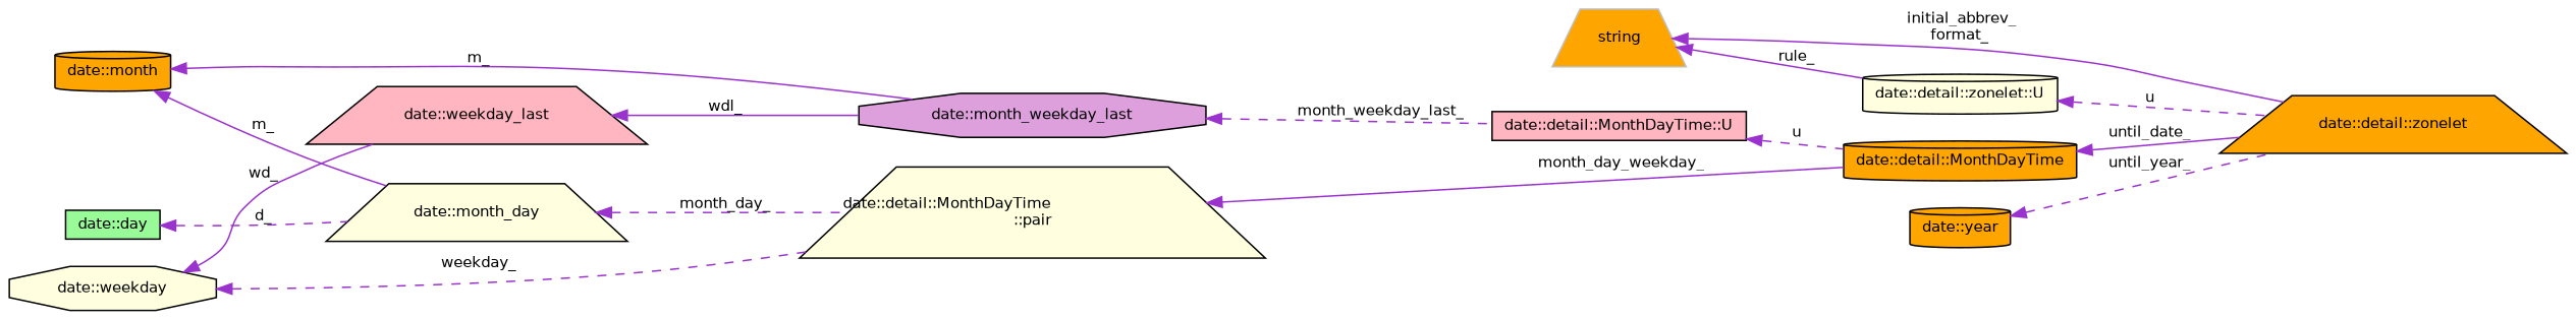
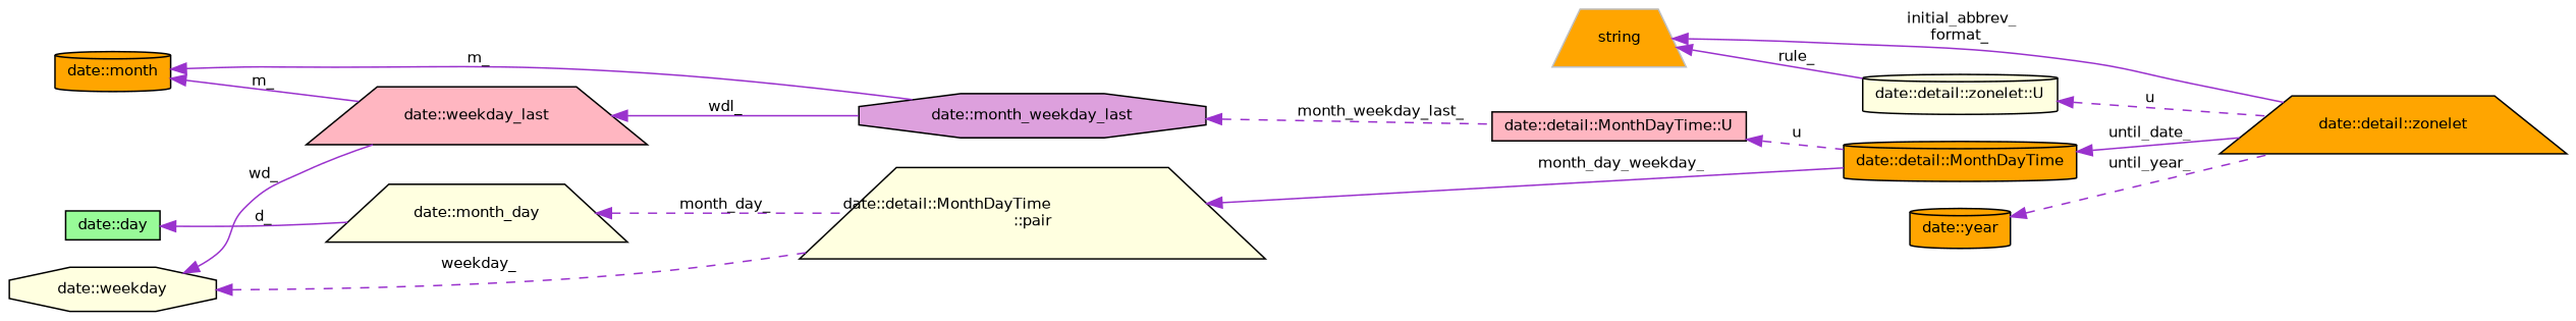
  digraph {
    fontname="DejaVu Sans"
    rankdir=LR
    node [color=black fillcolor=orange fontname="DejaVu Sans" fontsize=10 shape=trapezium style=filled]
    edge [color=darkorchid3 dir=back fontname="DejaVu Sans" fontsize=10 labelfontname=Helvetica labelfontsize=10 style=solid]
    n1 [fontcolor=black height=0.2 label="date::detail::zonelet" width=0.4]
    n2 [color=grey75 height=0.2 label=string width=0.4]
    n3 [fillcolor=lightyellow height=0.2 label="date::detail::zonelet::U" shape=cylinder width=0.4]
    n4 [height=0.2 label="date::detail::MonthDayTime" shape=cylinder width=0.4]
    n5 [fillcolor=lightpink height=0.2 label="date::detail::MonthDayTime::U" shape=box width=0.4]
    n6 [fillcolor=lightyellow height=0.2 label="date::month_day" width=0.4]
    n7 [fillcolor=lightyellow height=0.2 label="date::detail::MonthDayTime\l::pair" width=0.4]
    n8 [fillcolor=palegreen height=0.2 label="date::day" shape=box width=0.4]
    n9 [height=0.2 label="date::month" shape=cylinder width=0.4]
    n10 [fillcolor=plum height=0.2 label="date::month_weekday_last" shape=octagon width=0.4]
    n11 [fillcolor=lightpink height=0.2 label="date::weekday_last" width=0.4]
    n12 [fillcolor=lightyellow height=0.2 label="date::weekday" shape=octagon width=0.4]
    n13 [height=0.2 label="date::year" shape=cylinder width=0.4]
    n2 -> n1 [label=" initial_abbrev_\nformat_"]
    n2 -> n3 [label=" rule_"]
    n3 -> n1 [label=" u" style=dashed]
    n4 -> n1 [label=" until_date_"]
    n5 -> n4 [label=" u" style=dashed]
    n6 -> n7 [label=" month_day_" style=dashed]
    n7 -> n4 [label=" month_day_weekday_"]
-   n8 -> n6 [label=" d_" style=dashed]
-   n9 -> n6 [label=" m_"]
+   n8 -> n6 [label=" d_"]
+   n9 -> n11 [label=" m_"]
    n9 -> n10 [label=" m_"]
    n10 -> n5 [label=" month_weekday_last_" style=dashed]
    n11 -> n10 [label=" wdl_"]
    n12 -> n7 [label=" weekday_" style=dashed]
    n12 -> n11 [label=" wd_"]
    n13 -> n1 [label=" until_year_" style=dashed]
  }
